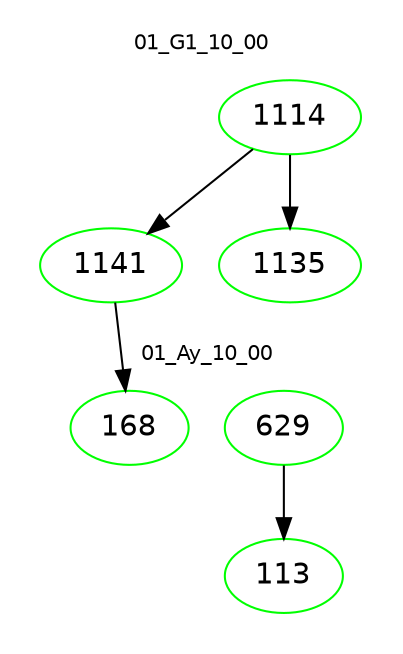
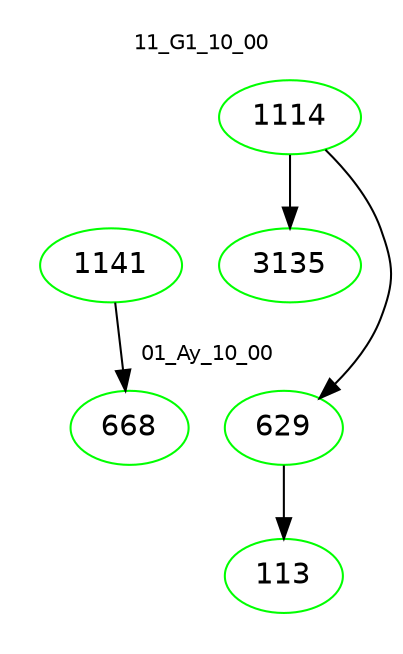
  digraph {
    fontname="DejaVu Sans"
    node [color=green fontname="DejaVu Sans"]
    edge [color=black fontname="DejaVu Sans"]
    n1 [label=629]
    n2 [label=113]
-   n3 [label=168]
+   n3 [label=668]
    n4 [label=1114]
    n5 [label=1141]
-   n6 [label=1135]
+   n6 [label=3135]
    subgraph cluster_1 {
      color=white
      fontsize=10
      label="01_Ay_10_00"
      n1
      n2
      n3
    }
    subgraph cluster_2 {
      color=white
      fontsize=10
-     label="01_G1_10_00"
+     label="11_G1_10_00"
      n4
      n5
      n6
    }
    n1 -> n2
-   n4 -> n5
+   n4 -> n1
    n4 -> n6
    n5 -> n3
  }
